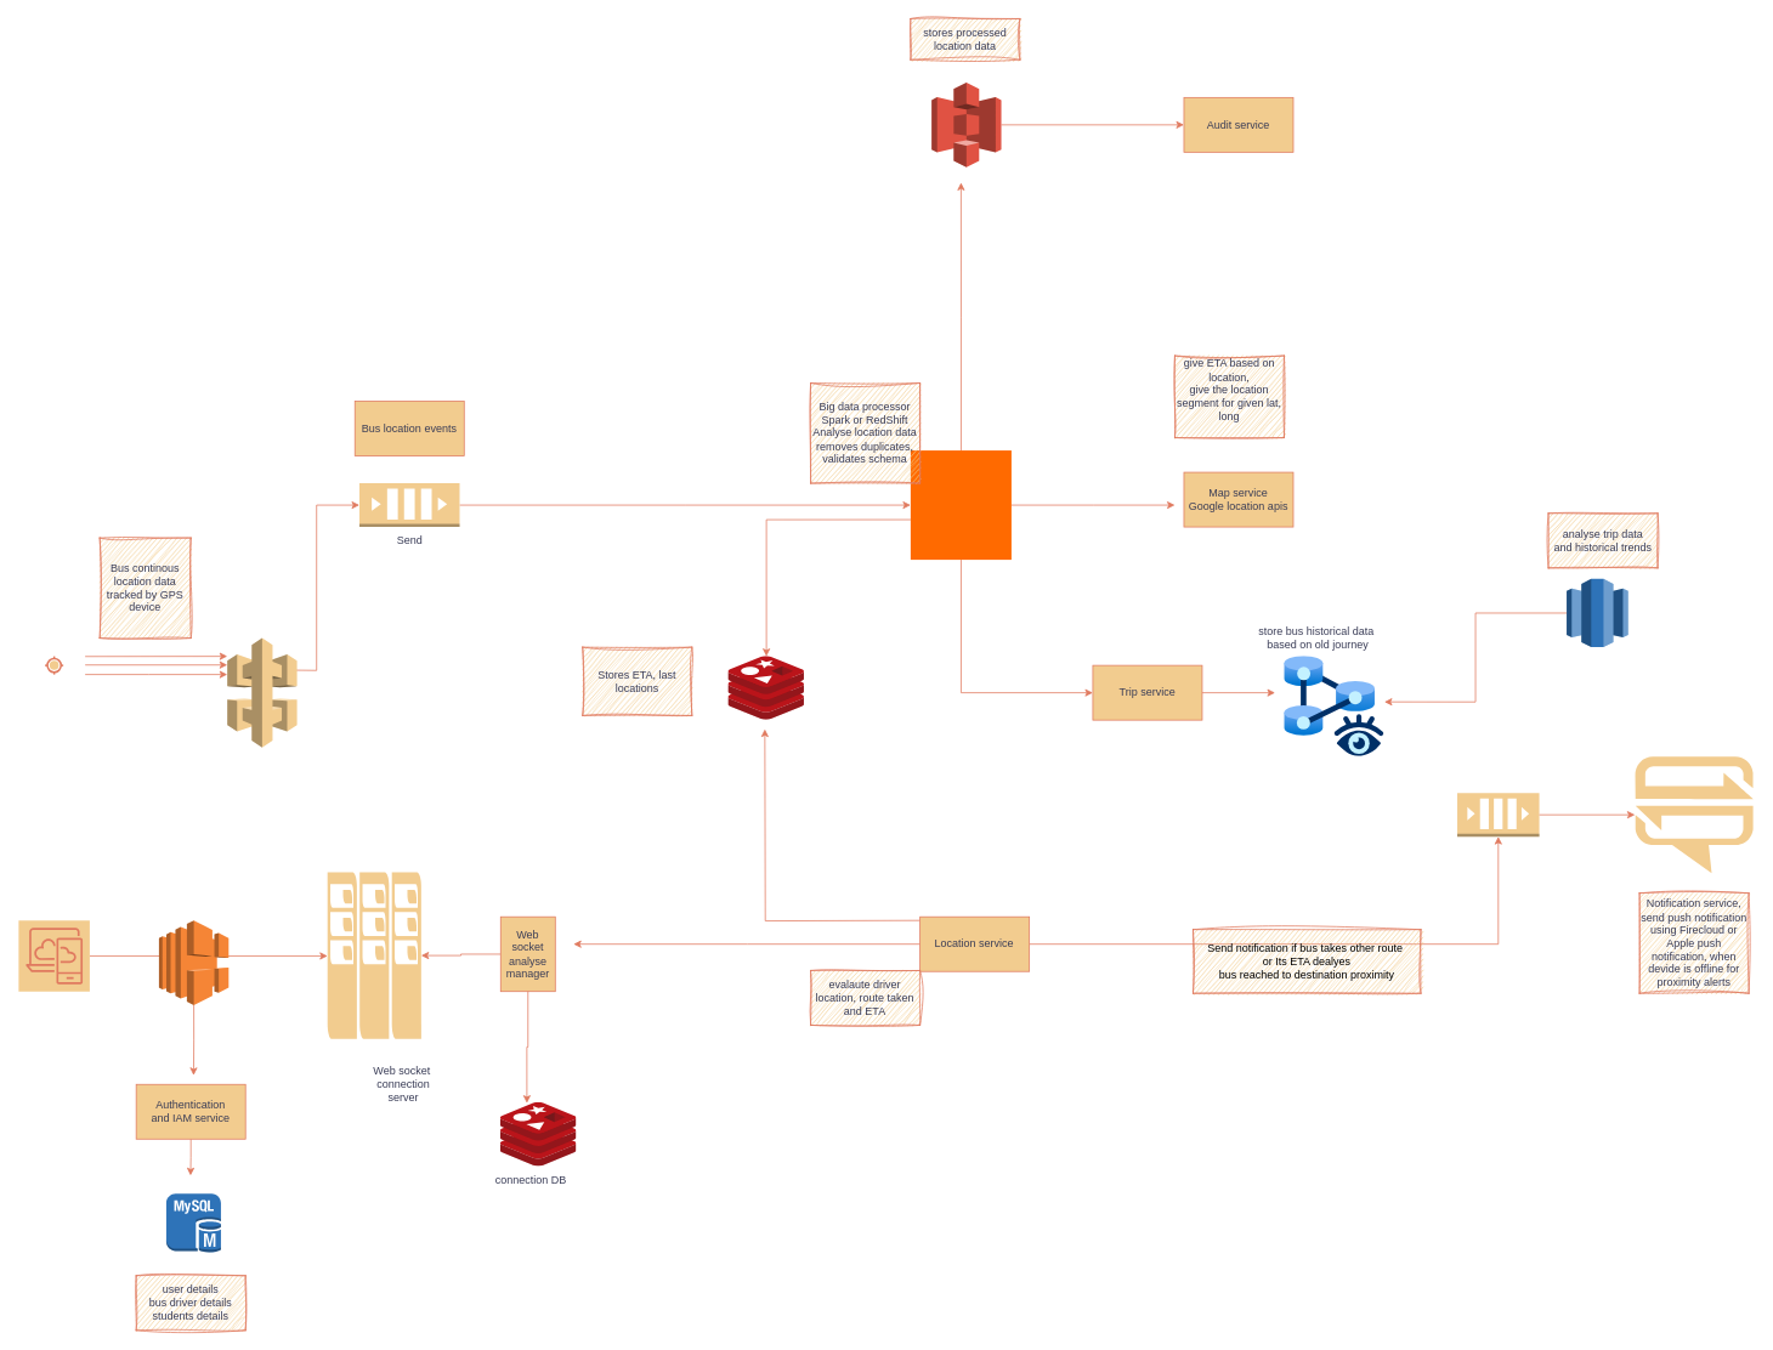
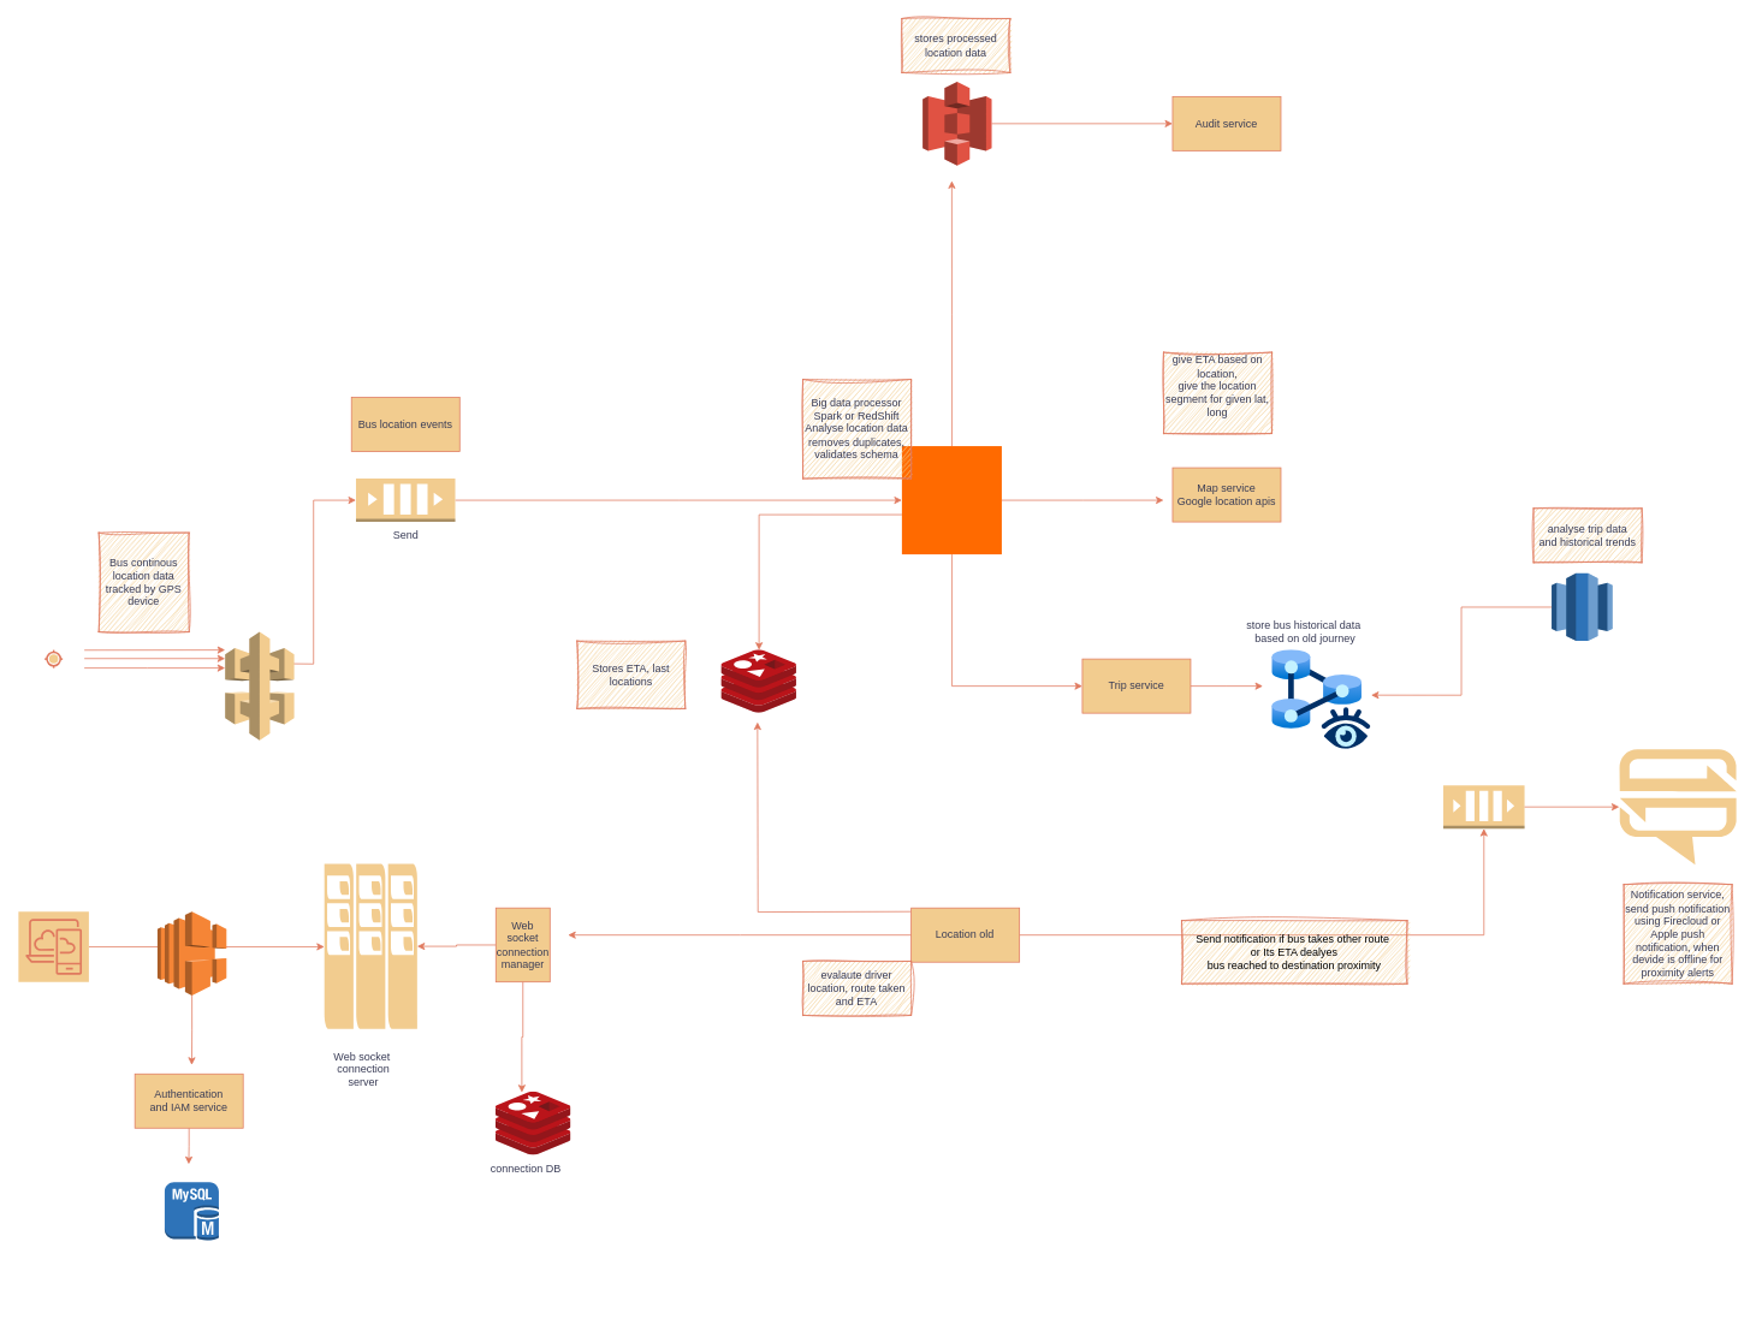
  <mxCell id="0" />
  <mxCell id="1" parent="0" />
  <mxCell id="2" value="" style="edgeStyle=none;orthogonalLoop=1;jettySize=auto;html=1;rounded=0;entryX=-0.1;entryY=0.217;entryDx=0;entryDy=0;entryPerimeter=0;labelBackgroundColor=none;strokeColor=#E07A5F;fontColor=default;" parent="1" edge="1"><mxGeometry width="100" relative="1" as="geometry"><mxPoint x="93" y="720.18" as="sourcePoint" /><mxPoint x="249" y="720" as="targetPoint" /><Array as="points" /></mxGeometry></mxCell>
  <mxCell id="3" value="" style="edgeStyle=none;orthogonalLoop=1;jettySize=auto;html=1;rounded=0;entryX=-0.1;entryY=0.217;entryDx=0;entryDy=0;entryPerimeter=0;labelBackgroundColor=none;strokeColor=#E07A5F;fontColor=default;" parent="1" edge="1"><mxGeometry width="100" relative="1" as="geometry"><mxPoint x="93" y="729.5" as="sourcePoint" /><mxPoint x="249" y="729.5" as="targetPoint" /><Array as="points" /></mxGeometry></mxCell>
  <mxCell id="4" value="" style="edgeStyle=none;orthogonalLoop=1;jettySize=auto;html=1;rounded=0;entryX=-0.1;entryY=0.217;entryDx=0;entryDy=0;entryPerimeter=0;labelBackgroundColor=none;strokeColor=#E07A5F;fontColor=default;" parent="1" edge="1"><mxGeometry width="100" relative="1" as="geometry"><mxPoint x="93" y="740" as="sourcePoint" /><mxPoint x="249" y="740" as="targetPoint" /><Array as="points"><mxPoint x="163" y="740" /></Array></mxGeometry></mxCell>
  <mxCell id="5" value="" style="html=1;dashed=0;aspect=fixed;verticalLabelPosition=bottom;verticalAlign=top;align=center;shape=mxgraph.gmdl.gps;strokeColor=#E07A5F;fillColor=#F2CC8F;shadow=0;strokeWidth=2;sketch=0;labelBackgroundColor=none;fontColor=#393C56;" parent="1" vertex="1"><mxGeometry x="49" y="720" width="20" height="20" as="geometry" /></mxCell>
  <mxCell id="6" value="Bus continous location data&lt;div&gt;tracked by GPS device&lt;/div&gt;" style="whiteSpace=wrap;html=1;sketch=1;curveFitting=1;jiggle=2;labelBackgroundColor=none;fillColor=#F2CC8F;strokeColor=#E07A5F;fontColor=#393C56;" parent="1" vertex="1"><mxGeometry x="109" y="590" width="100" height="110" as="geometry" /></mxCell>
  <mxCell id="7" style="edgeStyle=orthogonalEdgeStyle;rounded=0;orthogonalLoop=1;jettySize=auto;html=1;strokeColor=#E07A5F;fontColor=#393C56;fillColor=#F2CC8F;" parent="1" source="8" edge="1"><mxGeometry relative="1" as="geometry"><mxPoint x="999" y="554" as="targetPoint" /></mxGeometry></mxCell>
  <mxCell id="8" value="" style="outlineConnect=0;dashed=0;verticalLabelPosition=bottom;verticalAlign=top;align=center;html=1;shape=mxgraph.aws3.queue;fillColor=#F2CC8F;labelBackgroundColor=none;strokeColor=#E07A5F;fontColor=#393C56;" parent="1" vertex="1"><mxGeometry x="394" y="530" width="110" height="48" as="geometry" /></mxCell>
  <mxCell id="9" value="Bus location events" style="whiteSpace=wrap;html=1;labelBackgroundColor=none;fillColor=#F2CC8F;strokeColor=#E07A5F;fontColor=#393C56;" parent="1" vertex="1"><mxGeometry x="389" y="440" width="120" height="60" as="geometry" /></mxCell>
  <mxCell id="10" value="Send" style="text;html=1;align=center;verticalAlign=middle;resizable=0;points=[];autosize=1;strokeColor=none;fillColor=none;labelBackgroundColor=none;fontColor=#393C56;" parent="1" vertex="1"><mxGeometry x="419" y="578" width="60" height="30" as="geometry" /></mxCell>
  <mxCell id="11" style="edgeStyle=orthogonalEdgeStyle;rounded=0;orthogonalLoop=1;jettySize=auto;html=1;labelBackgroundColor=none;strokeColor=#E07A5F;fontColor=default;" parent="1" source="24" target="17" edge="1"><mxGeometry relative="1" as="geometry" /></mxCell>
  <mxCell id="12" style="edgeStyle=orthogonalEdgeStyle;rounded=0;orthogonalLoop=1;jettySize=auto;html=1;exitX=1;exitY=0.5;exitDx=0;exitDy=0;strokeColor=#E07A5F;fontColor=#393C56;fillColor=#F2CC8F;" parent="1" source="34" target="22" edge="1"><mxGeometry relative="1" as="geometry"><mxPoint x="1119" y="550" as="sourcePoint" /></mxGeometry></mxCell>
  <mxCell id="13" style="edgeStyle=orthogonalEdgeStyle;rounded=0;orthogonalLoop=1;jettySize=auto;html=1;exitX=1;exitY=0.25;exitDx=0;exitDy=0;entryX=0;entryY=0.5;entryDx=0;entryDy=0;entryPerimeter=0;labelBackgroundColor=none;strokeColor=#E07A5F;fontColor=default;" parent="1" target="8" edge="1"><mxGeometry relative="1" as="geometry"><mxPoint x="299" y="735" as="sourcePoint" /></mxGeometry></mxCell>
  <mxCell id="14" value="" style="outlineConnect=0;dashed=0;verticalLabelPosition=bottom;verticalAlign=top;align=center;html=1;shape=mxgraph.aws3.api_gateway;fillColor=#F2CC8F;labelBackgroundColor=none;strokeColor=#E07A5F;fontColor=#393C56;" parent="1" vertex="1"><mxGeometry x="249" y="700" width="76.5" height="120" as="geometry" /></mxCell>
  <mxCell id="15" style="edgeStyle=orthogonalEdgeStyle;rounded=0;orthogonalLoop=1;jettySize=auto;html=1;exitX=1;exitY=0.5;exitDx=0;exitDy=0;exitPerimeter=0;labelBackgroundColor=none;strokeColor=#E07A5F;fontColor=default;" parent="1" source="16" edge="1"><mxGeometry relative="1" as="geometry"><mxPoint x="359" y="1049" as="targetPoint" /></mxGeometry></mxCell>
  <mxCell id="16" value="" style="sketch=0;points=[[0,0,0],[0.25,0,0],[0.5,0,0],[0.75,0,0],[1,0,0],[0,1,0],[0.25,1,0],[0.5,1,0],[0.75,1,0],[1,1,0],[0,0.25,0],[0,0.5,0],[0,0.75,0],[1,0.25,0],[1,0.5,0],[1,0.75,0]];outlineConnect=0;fontColor=#393C56;fillColor=#F2CC8F;strokeColor=#E07A5F;dashed=0;verticalLabelPosition=bottom;verticalAlign=top;align=center;html=1;fontSize=12;fontStyle=0;aspect=fixed;shape=mxgraph.aws4.resourceIcon;resIcon=mxgraph.aws4.desktop_and_app_streaming;labelBackgroundColor=none;" parent="1" vertex="1"><mxGeometry x="20" y="1010" width="78" height="78" as="geometry" /></mxCell>
  <mxCell id="17" value="" style="pointerEvents=1;shadow=0;dashed=0;html=1;strokeColor=none;fillColor=#F2CC8F;labelPosition=center;verticalLabelPosition=bottom;verticalAlign=top;align=center;outlineConnect=0;shape=mxgraph.veeam.cluster;labelBackgroundColor=none;fontColor=#393C56;" parent="1" vertex="1"><mxGeometry x="359" y="957" width="102.8" height="183" as="geometry" /></mxCell>
- <mxCell id="18" value="Web socket&amp;nbsp;&lt;div&gt;connection&lt;div&gt;server&lt;/div&gt;&lt;/div&gt;" style="text;html=1;align=center;verticalAlign=middle;resizable=0;points=[];autosize=1;strokeColor=none;fillColor=none;labelBackgroundColor=none;fontColor=#393C56;" parent="1" vertex="1"><mxGeometry x="396.8" y="1160" width="90" height="60" as="geometry" /></mxCell>
+ <mxCell id="18" value="Web socket&amp;nbsp;&lt;div&gt;connection&lt;div&gt;server&lt;/div&gt;&lt;/div&gt;" style="text;html=1;align=center;verticalAlign=middle;resizable=0;points=[];autosize=1;strokeColor=none;fillColor=none;labelBackgroundColor=none;fontColor=#393C56;" parent="1" vertex="1"><mxGeometry x="356.8" y="1155" width="90" height="60" as="geometry" /></mxCell>
  <mxCell id="19" value="connection DB" style="text;html=1;align=center;verticalAlign=middle;resizable=0;points=[];autosize=1;strokeColor=none;fillColor=none;labelBackgroundColor=none;fontColor=#393C56;" parent="1" vertex="1"><mxGeometry x="532.33" y="1280" width="100" height="30" as="geometry" /></mxCell>
  <mxCell id="20" value="store bus historical data&lt;div&gt;&amp;nbsp;based on old journey&lt;/div&gt;" style="text;html=1;align=center;verticalAlign=middle;resizable=0;points=[];autosize=1;strokeColor=none;fillColor=none;labelBackgroundColor=none;fontColor=#393C56;sketch=1;curveFitting=1;jiggle=2;" parent="1" vertex="1"><mxGeometry x="1369" y="680" width="150" height="40" as="geometry" /></mxCell>
  <mxCell id="21" value="" style="verticalLabelPosition=bottom;html=1;verticalAlign=top;align=center;strokeColor=none;fillColor=#F2CC8F;shape=mxgraph.azure.notification_hub;pointerEvents=1;labelBackgroundColor=none;fontColor=#393C56;" parent="1" vertex="1"><mxGeometry x="1794" y="830" width="130" height="128" as="geometry" /></mxCell>
  <mxCell id="22" value="" style="outlineConnect=0;dashed=0;verticalLabelPosition=bottom;verticalAlign=top;align=center;html=1;shape=mxgraph.aws3.queue;fillColor=#F2CC8F;labelBackgroundColor=none;strokeColor=#E07A5F;fontColor=#393C56;" parent="1" vertex="1"><mxGeometry x="1599" y="870" width="90" height="48" as="geometry" /></mxCell>
  <mxCell id="23" value="Notification service, send push notification using Firecloud or Apple push notification, when devide is offline for proximity alerts" style="whiteSpace=wrap;html=1;rounded=0;glass=0;shadow=0;sketch=1;curveFitting=1;jiggle=2;labelBackgroundColor=none;fillColor=#F2CC8F;strokeColor=#E07A5F;fontColor=#393C56;" parent="1" vertex="1"><mxGeometry x="1799" y="980" width="120" height="110" as="geometry" /></mxCell>
- <mxCell id="24" value="Web socket analyse manager" style="whiteSpace=wrap;html=1;labelBackgroundColor=none;fillColor=#F2CC8F;strokeColor=#E07A5F;fontColor=#393C56;" parent="1" vertex="1"><mxGeometry x="549" y="1006" width="60" height="82" as="geometry" /></mxCell>
+ <mxCell id="24" value="Web socket connection manager" style="whiteSpace=wrap;html=1;labelBackgroundColor=none;fillColor=#F2CC8F;strokeColor=#E07A5F;fontColor=#393C56;" parent="1" vertex="1"><mxGeometry x="549" y="1006" width="60" height="82" as="geometry" /></mxCell>
  <mxCell id="25" style="edgeStyle=orthogonalEdgeStyle;rounded=0;orthogonalLoop=1;jettySize=auto;html=1;entryX=0;entryY=0.5;entryDx=0;entryDy=0;entryPerimeter=0;strokeColor=#E07A5F;fontColor=#393C56;fillColor=#F2CC8F;" parent="1" source="22" target="21" edge="1"><mxGeometry relative="1" as="geometry" /></mxCell>
  <mxCell id="26" style="edgeStyle=orthogonalEdgeStyle;rounded=0;orthogonalLoop=1;jettySize=auto;html=1;strokeColor=#E07A5F;fontColor=#393C56;fillColor=#F2CC8F;" parent="1" source="30" edge="1"><mxGeometry relative="1" as="geometry"><mxPoint x="1289" y="554" as="targetPoint" /></mxGeometry></mxCell>
  <mxCell id="27" style="edgeStyle=orthogonalEdgeStyle;rounded=0;orthogonalLoop=1;jettySize=auto;html=1;strokeColor=#E07A5F;fontColor=#393C56;fillColor=#F2CC8F;" parent="1" source="30" edge="1"><mxGeometry relative="1" as="geometry"><mxPoint x="1054.33" y="200" as="targetPoint" /></mxGeometry></mxCell>
  <mxCell id="28" style="edgeStyle=orthogonalEdgeStyle;rounded=0;orthogonalLoop=1;jettySize=auto;html=1;strokeColor=#E07A5F;fontColor=#393C56;fillColor=#F2CC8F;exitX=0;exitY=0.633;exitDx=0;exitDy=0;exitPerimeter=0;" parent="1" source="30" target="50" edge="1"><mxGeometry relative="1" as="geometry" /></mxCell>
  <mxCell id="29" style="edgeStyle=orthogonalEdgeStyle;rounded=0;orthogonalLoop=1;jettySize=auto;html=1;entryX=0;entryY=0.5;entryDx=0;entryDy=0;strokeColor=#E07A5F;fontColor=#393C56;fillColor=#F2CC8F;" parent="1" source="30" target="41" edge="1"><mxGeometry relative="1" as="geometry"><Array as="points"><mxPoint x="1054" y="760" /></Array></mxGeometry></mxCell>
  <mxCell id="30" value="" style="points=[];aspect=fixed;html=1;align=center;shadow=0;dashed=0;fillColor=#FF6A00;strokeColor=none;shape=mxgraph.alibaba_cloud.spark_data_insights;fontColor=#393C56;" parent="1" vertex="1"><mxGeometry x="999" y="494" width="110.66" height="120" as="geometry" /></mxCell>
  <mxCell id="31" value="Big data processor&lt;div&gt;Spark or RedShift&lt;/div&gt;&lt;div&gt;Analyse location data removes duplicates, validates schema&lt;/div&gt;" style="whiteSpace=wrap;html=1;labelBackgroundColor=none;fillColor=#F2CC8F;strokeColor=#E07A5F;fontColor=#393C56;sketch=1;curveFitting=1;jiggle=2;" parent="1" vertex="1"><mxGeometry x="889.33" y="420" width="120" height="110" as="geometry" /></mxCell>
  <mxCell id="32" style="edgeStyle=orthogonalEdgeStyle;rounded=0;orthogonalLoop=1;jettySize=auto;html=1;strokeColor=#E07A5F;fontColor=#393C56;fillColor=#F2CC8F;" parent="1" source="34" edge="1"><mxGeometry relative="1" as="geometry"><mxPoint x="629" y="1036" as="targetPoint" /></mxGeometry></mxCell>
  <mxCell id="33" style="edgeStyle=orthogonalEdgeStyle;rounded=0;orthogonalLoop=1;jettySize=auto;html=1;strokeColor=#E07A5F;fontColor=#393C56;fillColor=#F2CC8F;" parent="1" edge="1"><mxGeometry relative="1" as="geometry"><mxPoint x="839" y="800" as="targetPoint" /><mxPoint x="1009" y="1010" as="sourcePoint" /></mxGeometry></mxCell>
- <mxCell id="34" value="Location service" style="whiteSpace=wrap;html=1;strokeColor=#E07A5F;fontColor=#393C56;fillColor=#F2CC8F;" parent="1" vertex="1"><mxGeometry x="1009.33" y="1006" width="120" height="60" as="geometry" /></mxCell>
+ <mxCell id="34" value="Location old" style="whiteSpace=wrap;html=1;strokeColor=#E07A5F;fontColor=#393C56;fillColor=#F2CC8F;" parent="1" vertex="1"><mxGeometry x="1009.33" y="1006" width="120" height="60" as="geometry" /></mxCell>
  <mxCell id="35" style="edgeStyle=orthogonalEdgeStyle;rounded=0;orthogonalLoop=1;jettySize=auto;html=1;exitX=0.5;exitY=1;exitDx=0;exitDy=0;exitPerimeter=0;strokeColor=#E07A5F;fontColor=#393C56;fillColor=#F2CC8F;" parent="1" source="36" edge="1"><mxGeometry relative="1" as="geometry"><mxPoint x="212" y="1180" as="targetPoint" /></mxGeometry></mxCell>
  <mxCell id="36" value="" style="outlineConnect=0;dashed=0;verticalLabelPosition=bottom;verticalAlign=top;align=center;html=1;shape=mxgraph.aws3.elastic_load_balancing;fillColor=#F58536;gradientColor=none;strokeColor=#E07A5F;fontColor=#393C56;" parent="1" vertex="1"><mxGeometry x="174" y="1010" width="76.5" height="93" as="geometry" /></mxCell>
  <mxCell id="37" value="" style="image;sketch=0;aspect=fixed;html=1;points=[];align=center;fontSize=12;image=img/lib/mscae/Cache_Redis_Product.svg;strokeColor=#E07A5F;fontColor=#393C56;fillColor=#F2CC8F;" parent="1" vertex="1"><mxGeometry x="549" y="1210" width="83.33" height="70" as="geometry" /></mxCell>
  <mxCell id="38" value="evalaute driver location, route taken and ETA" style="whiteSpace=wrap;html=1;strokeColor=#E07A5F;fontColor=#393C56;fillColor=#F2CC8F;sketch=1;curveFitting=1;jiggle=2;" parent="1" vertex="1"><mxGeometry x="889.33" y="1065" width="120" height="60" as="geometry" /></mxCell>
  <mxCell id="39" value="" style="image;aspect=fixed;html=1;points=[];align=center;fontSize=12;image=img/lib/azure2/other/Managed_Instance_Apache_Cassandra.svg;strokeColor=#E07A5F;fontColor=#393C56;fillColor=#F2CC8F;" parent="1" vertex="1"><mxGeometry x="1409" y="720" width="110" height="110" as="geometry" /></mxCell>
  <mxCell id="40" style="edgeStyle=orthogonalEdgeStyle;rounded=0;orthogonalLoop=1;jettySize=auto;html=1;strokeColor=#E07A5F;fontColor=#393C56;fillColor=#F2CC8F;" parent="1" source="41" edge="1"><mxGeometry relative="1" as="geometry"><mxPoint x="1399" y="760" as="targetPoint" /></mxGeometry></mxCell>
  <mxCell id="41" value="Trip service" style="whiteSpace=wrap;html=1;strokeColor=#E07A5F;fontColor=#393C56;fillColor=#F2CC8F;" parent="1" vertex="1"><mxGeometry x="1199" y="730" width="120" height="60" as="geometry" /></mxCell>
  <mxCell id="42" style="edgeStyle=orthogonalEdgeStyle;rounded=0;orthogonalLoop=1;jettySize=auto;html=1;entryX=0.346;entryY=0.007;entryDx=0;entryDy=0;entryPerimeter=0;strokeColor=#E07A5F;fontColor=#393C56;fillColor=#F2CC8F;" parent="1" source="24" target="37" edge="1"><mxGeometry relative="1" as="geometry" /></mxCell>
  <mxCell id="43" value="&lt;span style=&quot;color: rgb(0, 0, 0); text-wrap-mode: nowrap;&quot;&gt;Send notification if bus takes other route&amp;nbsp;&lt;/span&gt;&lt;div style=&quot;color: rgb(0, 0, 0); text-wrap-mode: nowrap;&quot;&gt;or Its ETA dealyes&lt;/div&gt;&lt;div style=&quot;color: rgb(0, 0, 0); text-wrap-mode: nowrap;&quot;&gt;bus reached to destination proximity&lt;/div&gt;" style="whiteSpace=wrap;html=1;strokeColor=#E07A5F;fontColor=#393C56;fillColor=#F2CC8F;sketch=1;curveFitting=1;jiggle=2;" parent="1" vertex="1"><mxGeometry x="1309" y="1020" width="250" height="70" as="geometry" /></mxCell>
  <mxCell id="44" value="Map service&lt;div&gt;Google location apis&lt;/div&gt;" style="whiteSpace=wrap;html=1;strokeColor=#E07A5F;fontColor=#393C56;fillColor=#F2CC8F;" parent="1" vertex="1"><mxGeometry x="1299" y="518" width="120" height="60" as="geometry" /></mxCell>
  <mxCell id="45" value="give ETA based on location,&lt;div&gt;give the location segment for given lat, long&lt;br&gt;&lt;div&gt;&lt;br&gt;&lt;/div&gt;&lt;/div&gt;" style="whiteSpace=wrap;html=1;strokeColor=#E07A5F;fontColor=#393C56;fillColor=#F2CC8F;sketch=1;curveFitting=1;jiggle=2;" parent="1" vertex="1"><mxGeometry x="1289" y="390" width="120" height="90" as="geometry" /></mxCell>
  <mxCell id="46" style="edgeStyle=orthogonalEdgeStyle;rounded=0;orthogonalLoop=1;jettySize=auto;html=1;entryX=0;entryY=0.5;entryDx=0;entryDy=0;strokeColor=#E07A5F;fontColor=#393C56;fillColor=#F2CC8F;" parent="1" source="47" target="49" edge="1"><mxGeometry relative="1" as="geometry" /></mxCell>
  <mxCell id="47" value="" style="outlineConnect=0;dashed=0;verticalLabelPosition=bottom;verticalAlign=top;align=center;html=1;shape=mxgraph.aws3.s3;fillColor=#E05243;gradientColor=none;strokeColor=#E07A5F;fontColor=#393C56;" parent="1" vertex="1"><mxGeometry x="1022" y="90" width="76.5" height="93" as="geometry" /></mxCell>
- <mxCell id="48" value="stores processed location data" style="whiteSpace=wrap;html=1;strokeColor=#E07A5F;fontColor=#393C56;fillColor=#F2CC8F;sketch=1;curveFitting=1;jiggle=2;" parent="1" vertex="1"><mxGeometry x="999" y="20" width="120" height="45" as="geometry" /></mxCell>
+ <mxCell id="48" value="stores processed location data" style="whiteSpace=wrap;html=1;strokeColor=#E07A5F;fontColor=#393C56;fillColor=#F2CC8F;sketch=1;curveFitting=1;jiggle=2;" parent="1" vertex="1"><mxGeometry x="999" y="20" width="120" height="60" as="geometry" /></mxCell>
  <mxCell id="49" value="Audit service" style="whiteSpace=wrap;html=1;strokeColor=#E07A5F;fontColor=#393C56;fillColor=#F2CC8F;" parent="1" vertex="1"><mxGeometry x="1299" y="106.5" width="120" height="60" as="geometry" /></mxCell>
  <mxCell id="50" value="" style="image;sketch=0;aspect=fixed;html=1;points=[];align=center;fontSize=12;image=img/lib/mscae/Cache_Redis_Product.svg;strokeColor=#E07A5F;fontColor=#393C56;fillColor=#F2CC8F;" parent="1" vertex="1"><mxGeometry x="799" y="720" width="83.33" height="70" as="geometry" /></mxCell>
  <mxCell id="51" value="Stores ETA, last locations" style="whiteSpace=wrap;html=1;strokeColor=#E07A5F;fontColor=#393C56;fillColor=#F2CC8F;sketch=1;curveFitting=1;jiggle=2;" parent="1" vertex="1"><mxGeometry x="639" y="710" width="120" height="75" as="geometry" /></mxCell>
  <mxCell id="52" value="analyse trip data&lt;div&gt;and historical trends&lt;/div&gt;" style="whiteSpace=wrap;html=1;strokeColor=#E07A5F;fontColor=#393C56;fillColor=#F2CC8F;sketch=1;curveFitting=1;jiggle=2;" parent="1" vertex="1"><mxGeometry x="1699" y="563" width="120" height="60" as="geometry" /></mxCell>
  <mxCell id="53" value="" style="outlineConnect=0;dashed=0;verticalLabelPosition=bottom;verticalAlign=top;align=center;html=1;shape=mxgraph.aws3.redshift;fillColor=#2E73B8;gradientColor=none;strokeColor=#E07A5F;fontColor=#393C56;" parent="1" vertex="1"><mxGeometry x="1719" y="635" width="67.5" height="75" as="geometry" /></mxCell>
  <mxCell id="54" style="edgeStyle=orthogonalEdgeStyle;rounded=0;orthogonalLoop=1;jettySize=auto;html=1;exitX=0.5;exitY=1;exitDx=0;exitDy=0;strokeColor=#E07A5F;fontColor=#393C56;fillColor=#F2CC8F;" parent="1" source="55" edge="1"><mxGeometry relative="1" as="geometry"><mxPoint x="208.667" y="1290" as="targetPoint" /></mxGeometry></mxCell>
  <mxCell id="55" value="Authentication&lt;div&gt;and IAM service&lt;/div&gt;" style="whiteSpace=wrap;html=1;strokeColor=#E07A5F;fontColor=#393C56;fillColor=#F2CC8F;" parent="1" vertex="1"><mxGeometry x="149" y="1190" width="120" height="60" as="geometry" /></mxCell>
  <mxCell id="56" value="" style="outlineConnect=0;dashed=0;verticalLabelPosition=bottom;verticalAlign=top;align=center;html=1;shape=mxgraph.aws3.mysql_db_instance;fillColor=#2E73B8;gradientColor=none;strokeColor=#E07A5F;fontColor=#393C56;" parent="1" vertex="1"><mxGeometry x="182" y="1310" width="60" height="64.5" as="geometry" /></mxCell>
- <mxCell id="57" value="user details&lt;div&gt;bus driver details&lt;/div&gt;&lt;div&gt;students details&lt;/div&gt;" style="whiteSpace=wrap;html=1;strokeColor=#E07A5F;fontColor=#393C56;fillColor=#F2CC8F;sketch=1;curveFitting=1;jiggle=2;" parent="1" vertex="1"><mxGeometry x="149" y="1400" width="120" height="60" as="geometry" /></mxCell>
  <mxCell id="58" style="edgeStyle=orthogonalEdgeStyle;rounded=0;orthogonalLoop=1;jettySize=auto;html=1;entryX=1;entryY=0.455;entryDx=0;entryDy=0;entryPerimeter=0;strokeColor=#E07A5F;fontColor=#393C56;fillColor=#F2CC8F;" parent="1" source="53" target="39" edge="1"><mxGeometry relative="1" as="geometry" /></mxCell>
